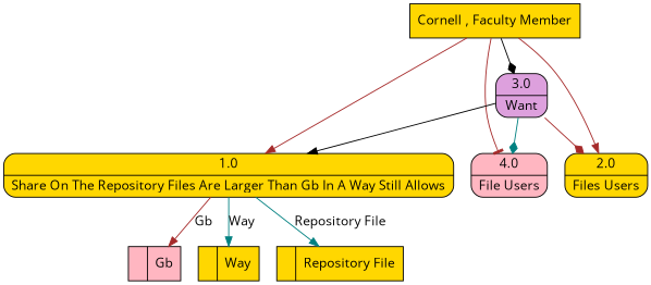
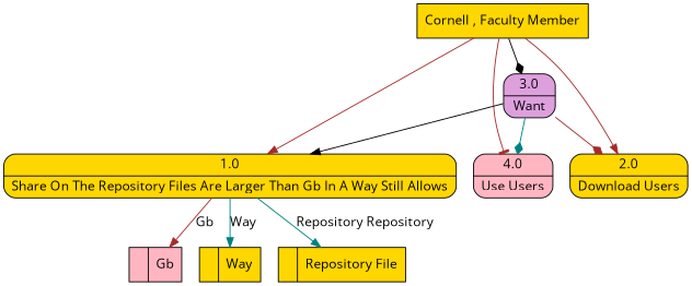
  digraph {
    fontname="Open Sans"
    node [fillcolor=gold fontname="Open Sans" shape=Mrecord style=filled]
    edge [arrowhead=normal color=brown fontname="Open Sans"]
    n1 [fillcolor=lightpink label="<f0>  |<f1> Gb " shape=record]
    n2 [label="<f0>  |<f1> Way " shape=record]
    n3 [label="<f0>  |<f1> Repository File " shape=record]
    n4 [label="Cornell , Faculty Member" shape=box]
    n5 [label="{<f0> 1.0|<f1> Share On The Repository Files Are Larger Than Gb In A Way Still Allows }"]
-   n6 [label="{<f0> 2.0|<f1> Files Users }"]
+   n6 [label="{<f0> 2.0|<f1> Download Users }"]
    n7 [fillcolor=plum label="{<f0> 3.0|<f1> Want }"]
-   n8 [fillcolor=lightpink label="{<f0> 4.0|<f1> File Users }"]
+   n8 [fillcolor=lightpink label="{<f0> 4.0|<f1> Use Users }"]
    n4 -> n5
    n4 -> n6
    n4 -> n7 [arrowhead=diamond color=black]
    n4 -> n8 [arrowhead=tee]
    n5 -> n1 [label=Gb]
    n5 -> n2 [color=teal label=Way]
-   n5 -> n3 [color=teal label="Repository File"]
+   n5 -> n3 [color=teal label="Repository Repository"]
    n7 -> n5 [color=black]
    n7 -> n6 [arrowhead=diamond]
    n7 -> n8 [arrowhead=diamond color=teal]
  }
